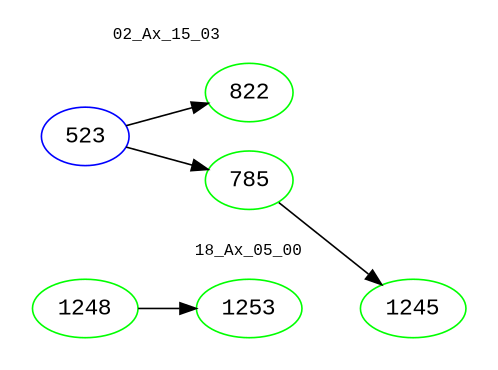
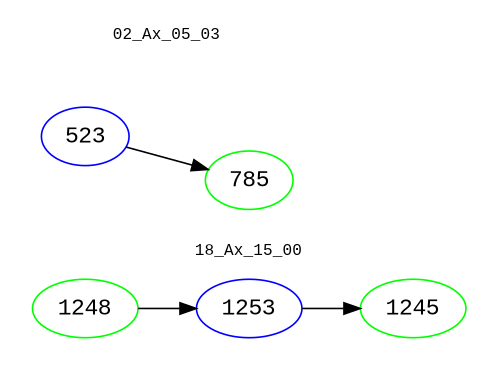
  digraph {
    fontname="Liberation Mono"
    rankdir=LR
    node [color=green fontname="Liberation Mono"]
    edge [color=black fontname="Liberation Mono"]
    n1 [color=blue label=523]
    n2 [label=785]
-   n3 [label=822]
-   n4 [label=1253]
+   n4 [color=blue label=1253]
    n5 [label=1245]
    n6 [label=1248]
    subgraph cluster_1 {
      color=white
      fontsize=10
-     label="02_Ax_15_03"
+     label="02_Ax_05_03"
      n1
      n2
-     n3
    }
    subgraph cluster_2 {
      color=white
      fontsize=10
-     label="18_Ax_05_00"
+     label="18_Ax_15_00"
      n4
      n5
      n6
    }
    n1 -> n2
-   n1 -> n3
-   n2 -> n5
+   n4 -> n5
    n6 -> n4
  }
